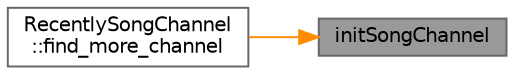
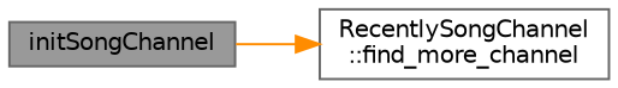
  digraph {
    rankdir=LR
    node [fontname=Helvetica fontsize=10 shape=box style=filled]
    n1 [color=gray40 fillcolor=grey60 fontcolor=black height=0.2 label=initSongChannel width=0.4]
    n2 [color=grey40 fillcolor=white height=0.2 label="RecentlySongChannel\l::find_more_channel" width=0.4]
-   n2 -> n1 [color=darkorange fontname=Helvetica fontsize=10 labelfontname=Helvetica labelfontsize=10 style=solid]
+   n1 -> n2 [color=darkorange fontname=Helvetica fontsize=10 labelfontname=Helvetica labelfontsize=10 style=solid]
  }
